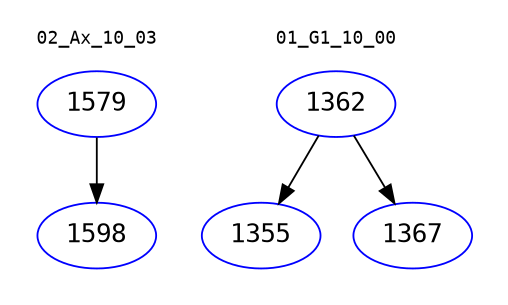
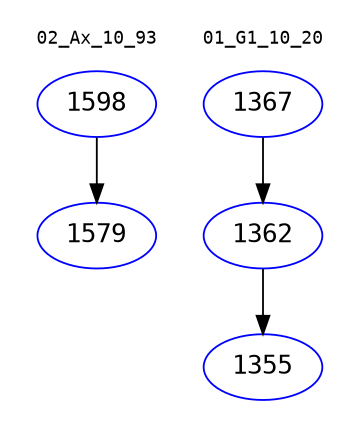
  digraph {
    fontname="DejaVu Sans Mono"
    node [color=blue fontname="DejaVu Sans Mono"]
    edge [color=black fontname="DejaVu Sans Mono"]
    n1 [label=1598]
    n2 [label=1579]
    n3 [label=1362]
    n4 [label=1355]
    n5 [label=1367]
    subgraph cluster_1 {
      color=white
      fontsize=10
-     label="02_Ax_10_03"
+     label="02_Ax_10_93"
      n1
      n2
    }
    subgraph cluster_2 {
      color=white
      fontsize=10
-     label="01_G1_10_00"
+     label="01_G1_10_20"
      n3
      n4
      n5
    }
-   n2 -> n1
+   n1 -> n2
    n3 -> n4
-   n3 -> n5
+   n5 -> n3
  }
